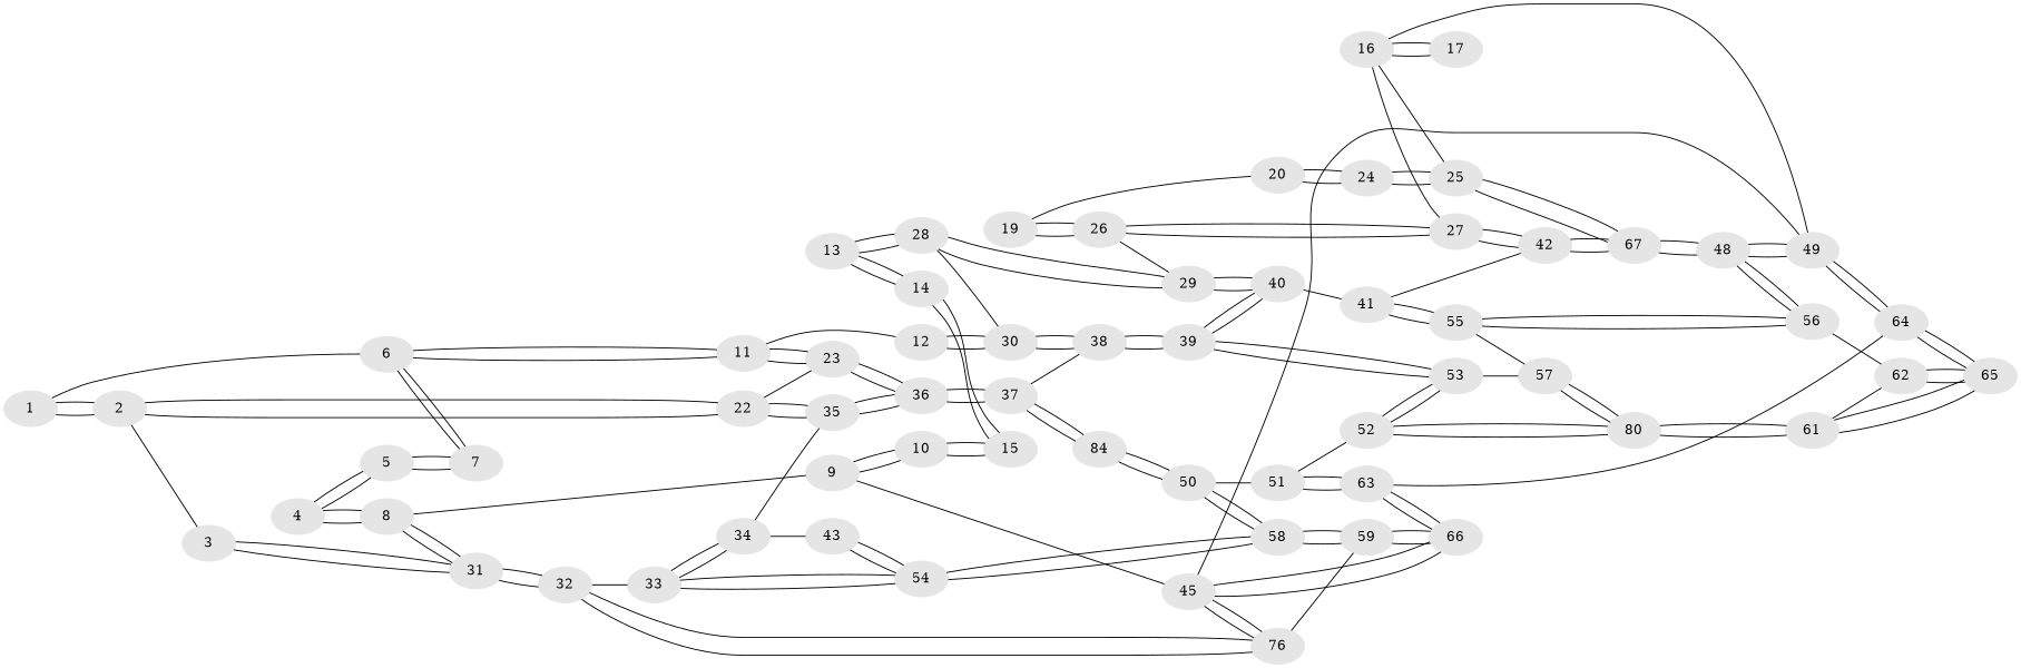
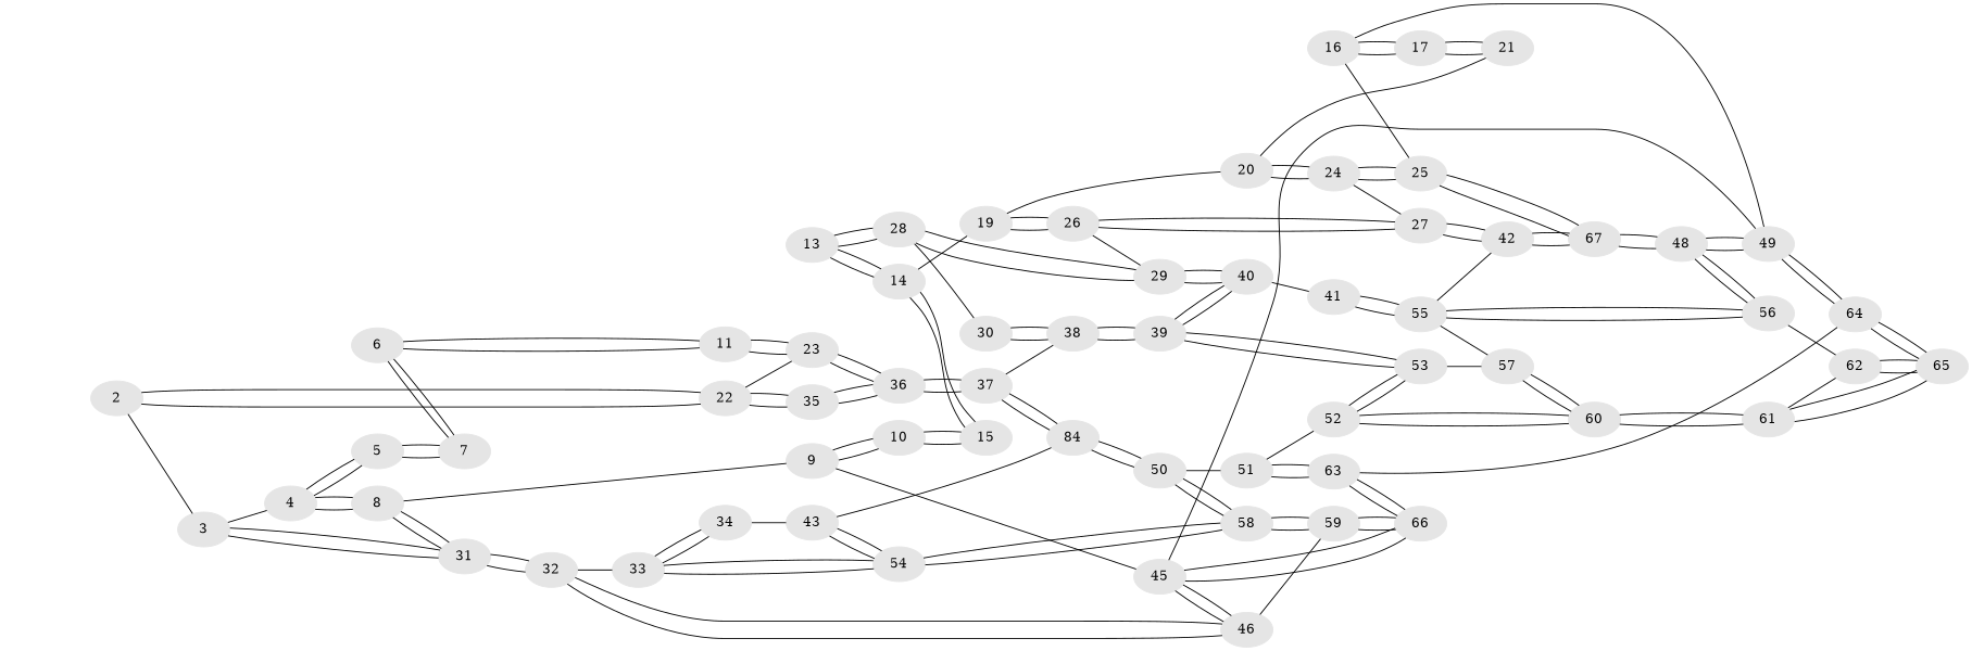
  graph {
    rankdir=LR
    node [color=gray90 style=filled]
-   1
    2
    6
    3
    22
    7
    11
    4
    31
    23
    35
    5
    8
    32
    9
-   12
    10
    45
    15
    16
    17
    25
    49
-   46 [label=76]
+   46
    66
    30
    36
    13
    14
    28
    38
    19
    29
    20
    26
+   21
    n37 [label=67]
    64
    24
    27
    37
    42
    48
    40
    41
    39
    33
    34
    54
    59
    43
    58
    n53 [label=84]
    50
    53
    57
    55
    56
    51
    62
    65
    52
    63
-   60 [label=80]
+   60
    61
-   1 -- 2
-   1 -- 2
-   1 -- 6
    2 -- 3
    2 -- 22
    2 -- 22
    6 -- 7
    6 -- 7
    6 -- 11
    6 -- 11
+   3 -- 4
    3 -- 31
    3 -- 31
    22 -- 23
    22 -- 35
    22 -- 35
    11 -- 23
    11 -- 23
-   11 -- 12
    4 -- 5
    4 -- 5
    4 -- 8
    4 -- 8
    31 -- 32
    31 -- 32
    23 -- 36
    23 -- 36
    35 -- 36
    35 -- 36
    5 -- 7
    5 -- 7
    8 -- 31
    8 -- 31
    8 -- 9
    32 -- 46
    32 -- 46
    32 -- 33
    9 -- 10
    9 -- 10
    9 -- 45
-   12 -- 30
-   12 -- 30
    10 -- 15
    10 -- 15
    45 -- 49
    45 -- 46
    45 -- 46
    45 -- 66
    45 -- 66
    16 -- 17
    16 -- 17
    16 -- 25
    16 -- 49
+   17 -- 21
+   17 -- 21
    25 -- n37
    25 -- n37
    49 -- 64
    49 -- 64
    46 -- 59
    30 -- 38
    30 -- 38
    36 -- 37
    36 -- 37
    13 -- 14
    13 -- 14
    13 -- 28
    13 -- 28
    14 -- 15
    14 -- 15
+   14 -- 19
    28 -- 30
    28 -- 29
    28 -- 29
    38 -- 39
    38 -- 39
    19 -- 20
    19 -- 26
    19 -- 26
    29 -- 40
    29 -- 40
+   20 -- 21
    20 -- 24
    20 -- 24
    26 -- 29
    26 -- 27
    26 -- 27
    n37 -- 48
    n37 -- 48
    64 -- 65
    64 -- 65
    24 -- 25
    24 -- 25
-   16 -- 27
+   24 -- 27
    27 -- 42
    27 -- 42
    37 -- 38
    37 -- n53
    37 -- n53
    42 -- n37
    42 -- n37
    48 -- 49
    48 -- 49
    48 -- 56
    48 -- 56
    40 -- 41
-   41 -- 42
+   55 -- 42
    41 -- 55
    41 -- 55
    39 -- 40
    39 -- 40
    39 -- 53
    39 -- 53
    33 -- 34
    33 -- 34
    33 -- 54
    33 -- 54
-   34 -- 35
    34 -- 43
    54 -- 58
    54 -- 58
    59 -- 66
    59 -- 66
    43 -- 54
    43 -- 54
+   43 -- n53
    58 -- 59
    58 -- 59
    n53 -- 50
    n53 -- 50
    50 -- 58
    50 -- 58
    50 -- 51
    53 -- 57
    57 -- 60
    57 -- 60
    55 -- 57
    55 -- 56
    55 -- 56
    56 -- 62
    51 -- 52
    51 -- 63
    51 -- 63
    62 -- 65
    62 -- 65
    52 -- 53
    52 -- 53
    52 -- 60
    52 -- 60
    63 -- 66
    63 -- 66
    63 -- 64
    60 -- 61
    60 -- 61
    61 -- 62
    61 -- 65
    61 -- 65
  }
